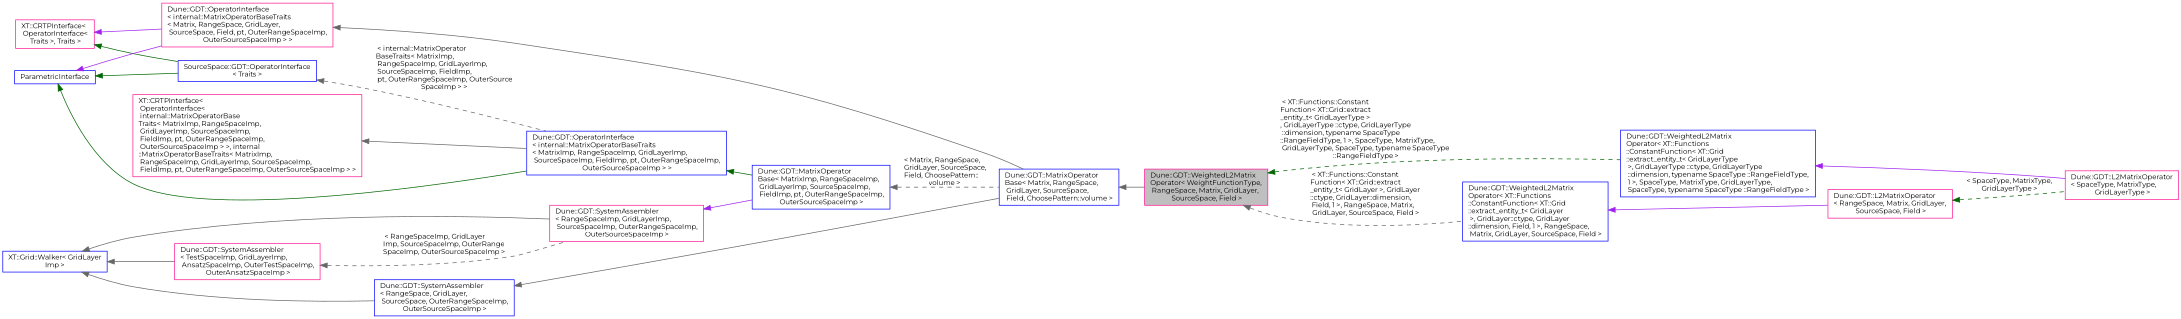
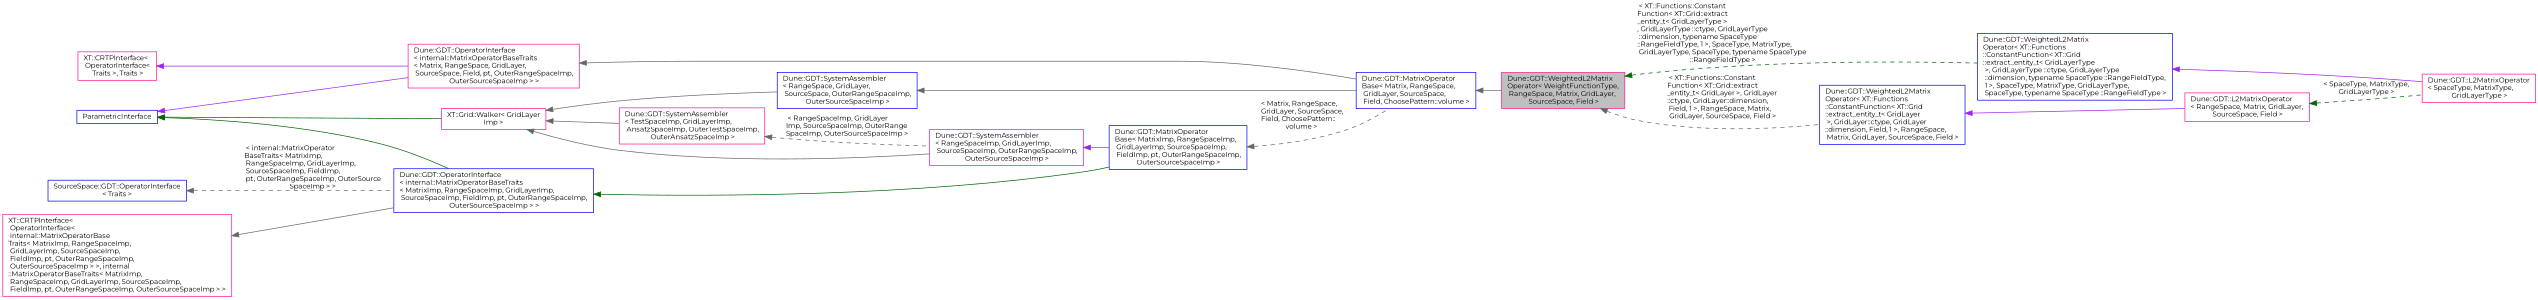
  digraph {
    fontname=Montserrat
    rankdir=LR
    node [color=blue fillcolor=white fontname=Montserrat fontsize=10 shape=record style=filled]
    edge [color=gray40 dir=back fontname=Montserrat fontsize=10 labelfontname=Helvetica labelfontsize=10 style=solid]
    n1 [color=deeppink fillcolor=grey75 fontcolor=black height=0.2 label="Dune::GDT::WeightedL2Matrix\lOperator\< WeightFunctionType,\l RangeSpace, Matrix, GridLayer,\l SourceSpace, Field \>" width=0.4]
    n2 [height=0.2 label="Dune::GDT::WeightedL2Matrix\lOperator\< XT::Functions\l::ConstantFunction\< XT::Grid\l::extract_entity_t\< GridLayerType\l \>, GridLayerType ::ctype, GridLayerType\l ::dimension, typename SpaceType ::RangeFieldType,\l 1 \>, SpaceType, MatrixType, GridLayerType,\l SpaceType, typename SpaceType ::RangeFieldType \>" width=0.4]
    n3 [height=0.2 label="Dune::GDT::WeightedL2Matrix\lOperator\< XT::Functions\l::ConstantFunction\< XT::Grid\l::extract_entity_t\< GridLayer\l \>, GridLayer::ctype, GridLayer\l::dimension, Field, 1 \>, RangeSpace,\l Matrix, GridLayer, SourceSpace, Field \>" width=0.4]
    n4 [color=deeppink height=0.2 label="Dune::GDT::L2MatrixOperator\l\< SpaceType, MatrixType,\l GridLayerType \>" width=0.4]
    n5 [color=deeppink height=0.2 label="Dune::GDT::L2MatrixOperator\l\< RangeSpace, Matrix, GridLayer,\l SourceSpace, Field \>" width=0.4]
    n6 [height=0.2 label="Dune::GDT::MatrixOperator\lBase\< Matrix, RangeSpace,\l GridLayer, SourceSpace,\l Field, ChoosePattern::volume \>" width=0.4]
    n7 [color=deeppink height=0.2 label="Dune::GDT::OperatorInterface\l\< internal::MatrixOperatorBaseTraits\l\< Matrix, RangeSpace, GridLayer,\l SourceSpace, Field, pt, OuterRangeSpaceImp,\l OuterSourceSpaceImp \> \>" width=0.4]
    n8 [color=deeppink height=0.2 label="XT::CRTPInterface\<\l OperatorInterface\<\l Traits \>, Traits \>" width=0.4]
    n9 [height=0.2 label="SourceSpace::GDT::OperatorInterface\l\< Traits \>" width=0.4]
    n10 [height=0.2 label="Dune::GDT::OperatorInterface\l\< internal::MatrixOperatorBaseTraits\l\< MatrixImp, RangeSpaceImp, GridLayerImp,\l SourceSpaceImp, FieldImp, pt, OuterRangeSpaceImp,\l OuterSourceSpaceImp \> \>" width=0.4]
    n11 [height=0.2 label=ParametricInterface width=0.4]
    n12 [height=0.2 label="Dune::GDT::MatrixOperator\lBase\< MatrixImp, RangeSpaceImp,\l GridLayerImp, SourceSpaceImp,\l FieldImp, pt, OuterRangeSpaceImp,\l OuterSourceSpaceImp \>" width=0.4]
    n13 [height=0.2 label="Dune::GDT::SystemAssembler\l\< RangeSpace, GridLayer,\l SourceSpace, OuterRangeSpaceImp,\l OuterSourceSpaceImp \>" width=0.4]
-   n14 [height=0.2 label="XT::Grid::Walker\< GridLayer\lImp \>" width=0.4]
+   n14 [color=deeppink height=0.2 label="XT::Grid::Walker\< GridLayer\lImp \>" width=0.4]
    n15 [color=deeppink height=0.2 label="Dune::GDT::SystemAssembler\l\< RangeSpaceImp, GridLayerImp,\l SourceSpaceImp, OuterRangeSpaceImp,\l OuterSourceSpaceImp \>" width=0.4]
    n16 [color=deeppink height=0.2 label="Dune::GDT::SystemAssembler\l\< TestSpaceImp, GridLayerImp,\l AnsatzSpaceImp, OuterTestSpaceImp,\l OuterAnsatzSpaceImp \>" width=0.4]
    n17 [color=deeppink height=0.2 label="XT::CRTPInterface\<\l OperatorInterface\<\l internal::MatrixOperatorBase\lTraits\< MatrixImp, RangeSpaceImp,\l GridLayerImp, SourceSpaceImp,\l FieldImp, pt, OuterRangeSpaceImp,\l OuterSourceSpaceImp \> \>, internal\l::MatrixOperatorBaseTraits\< MatrixImp,\l RangeSpaceImp, GridLayerImp, SourceSpaceImp,\l FieldImp, pt, OuterRangeSpaceImp, OuterSourceSpaceImp \> \>" width=0.4]
    n1 -> n2 [color=darkgreen label=" \< XT::Functions::Constant\lFunction\< XT::Grid::extract\l_entity_t\< GridLayerType \>\l, GridLayerType ::ctype, GridLayerType\l ::dimension, typename SpaceType \l::RangeFieldType, 1 \>, SpaceType, MatrixType,\l GridLayerType, SpaceType, typename SpaceType\l ::RangeFieldType \>" style=dashed]
    n1 -> n3 [label=" \< XT::Functions::Constant\lFunction\< XT::Grid::extract\l_entity_t\< GridLayer \>, GridLayer\l::ctype, GridLayer::dimension,\l Field, 1 \>, RangeSpace, Matrix,\l GridLayer, SourceSpace, Field \>" style=dashed]
    n2 -> n4 [color=purple]
    n3 -> n5 [color=purple]
    n5 -> n4 [color=darkgreen label=" \< SpaceType, MatrixType,\l GridLayerType \>" style=dashed]
    n6 -> n1
    n7 -> n6
    n8 -> n7 [color=purple]
-   n8 -> n9 [color=darkgreen]
    n9 -> n10 [label=" \< internal::MatrixOperator\lBaseTraits\< MatrixImp,\l RangeSpaceImp, GridLayerImp,\l SourceSpaceImp, FieldImp,\l pt, OuterRangeSpaceImp, OuterSource\lSpaceImp \> \>" style=dashed]
    n10 -> n12 [color=darkgreen]
    n11 -> n7 [color=purple]
-   n11 -> n9 [color=darkgreen]
+   n11 -> n14 [color=darkgreen]
    n11 -> n10 [color=darkgreen]
    n12 -> n6 [label=" \< Matrix, RangeSpace,\l GridLayer, SourceSpace,\l Field, ChoosePattern::\lvolume \>" style=dashed]
    n13 -> n6
    n14 -> n13
    n14 -> n15
    n14 -> n16
    n15 -> n12 [color=purple]
    n16 -> n15 [label=" \< RangeSpaceImp, GridLayer\lImp, SourceSpaceImp, OuterRange\lSpaceImp, OuterSourceSpaceImp \>" style=dashed]
    n17 -> n10
  }
